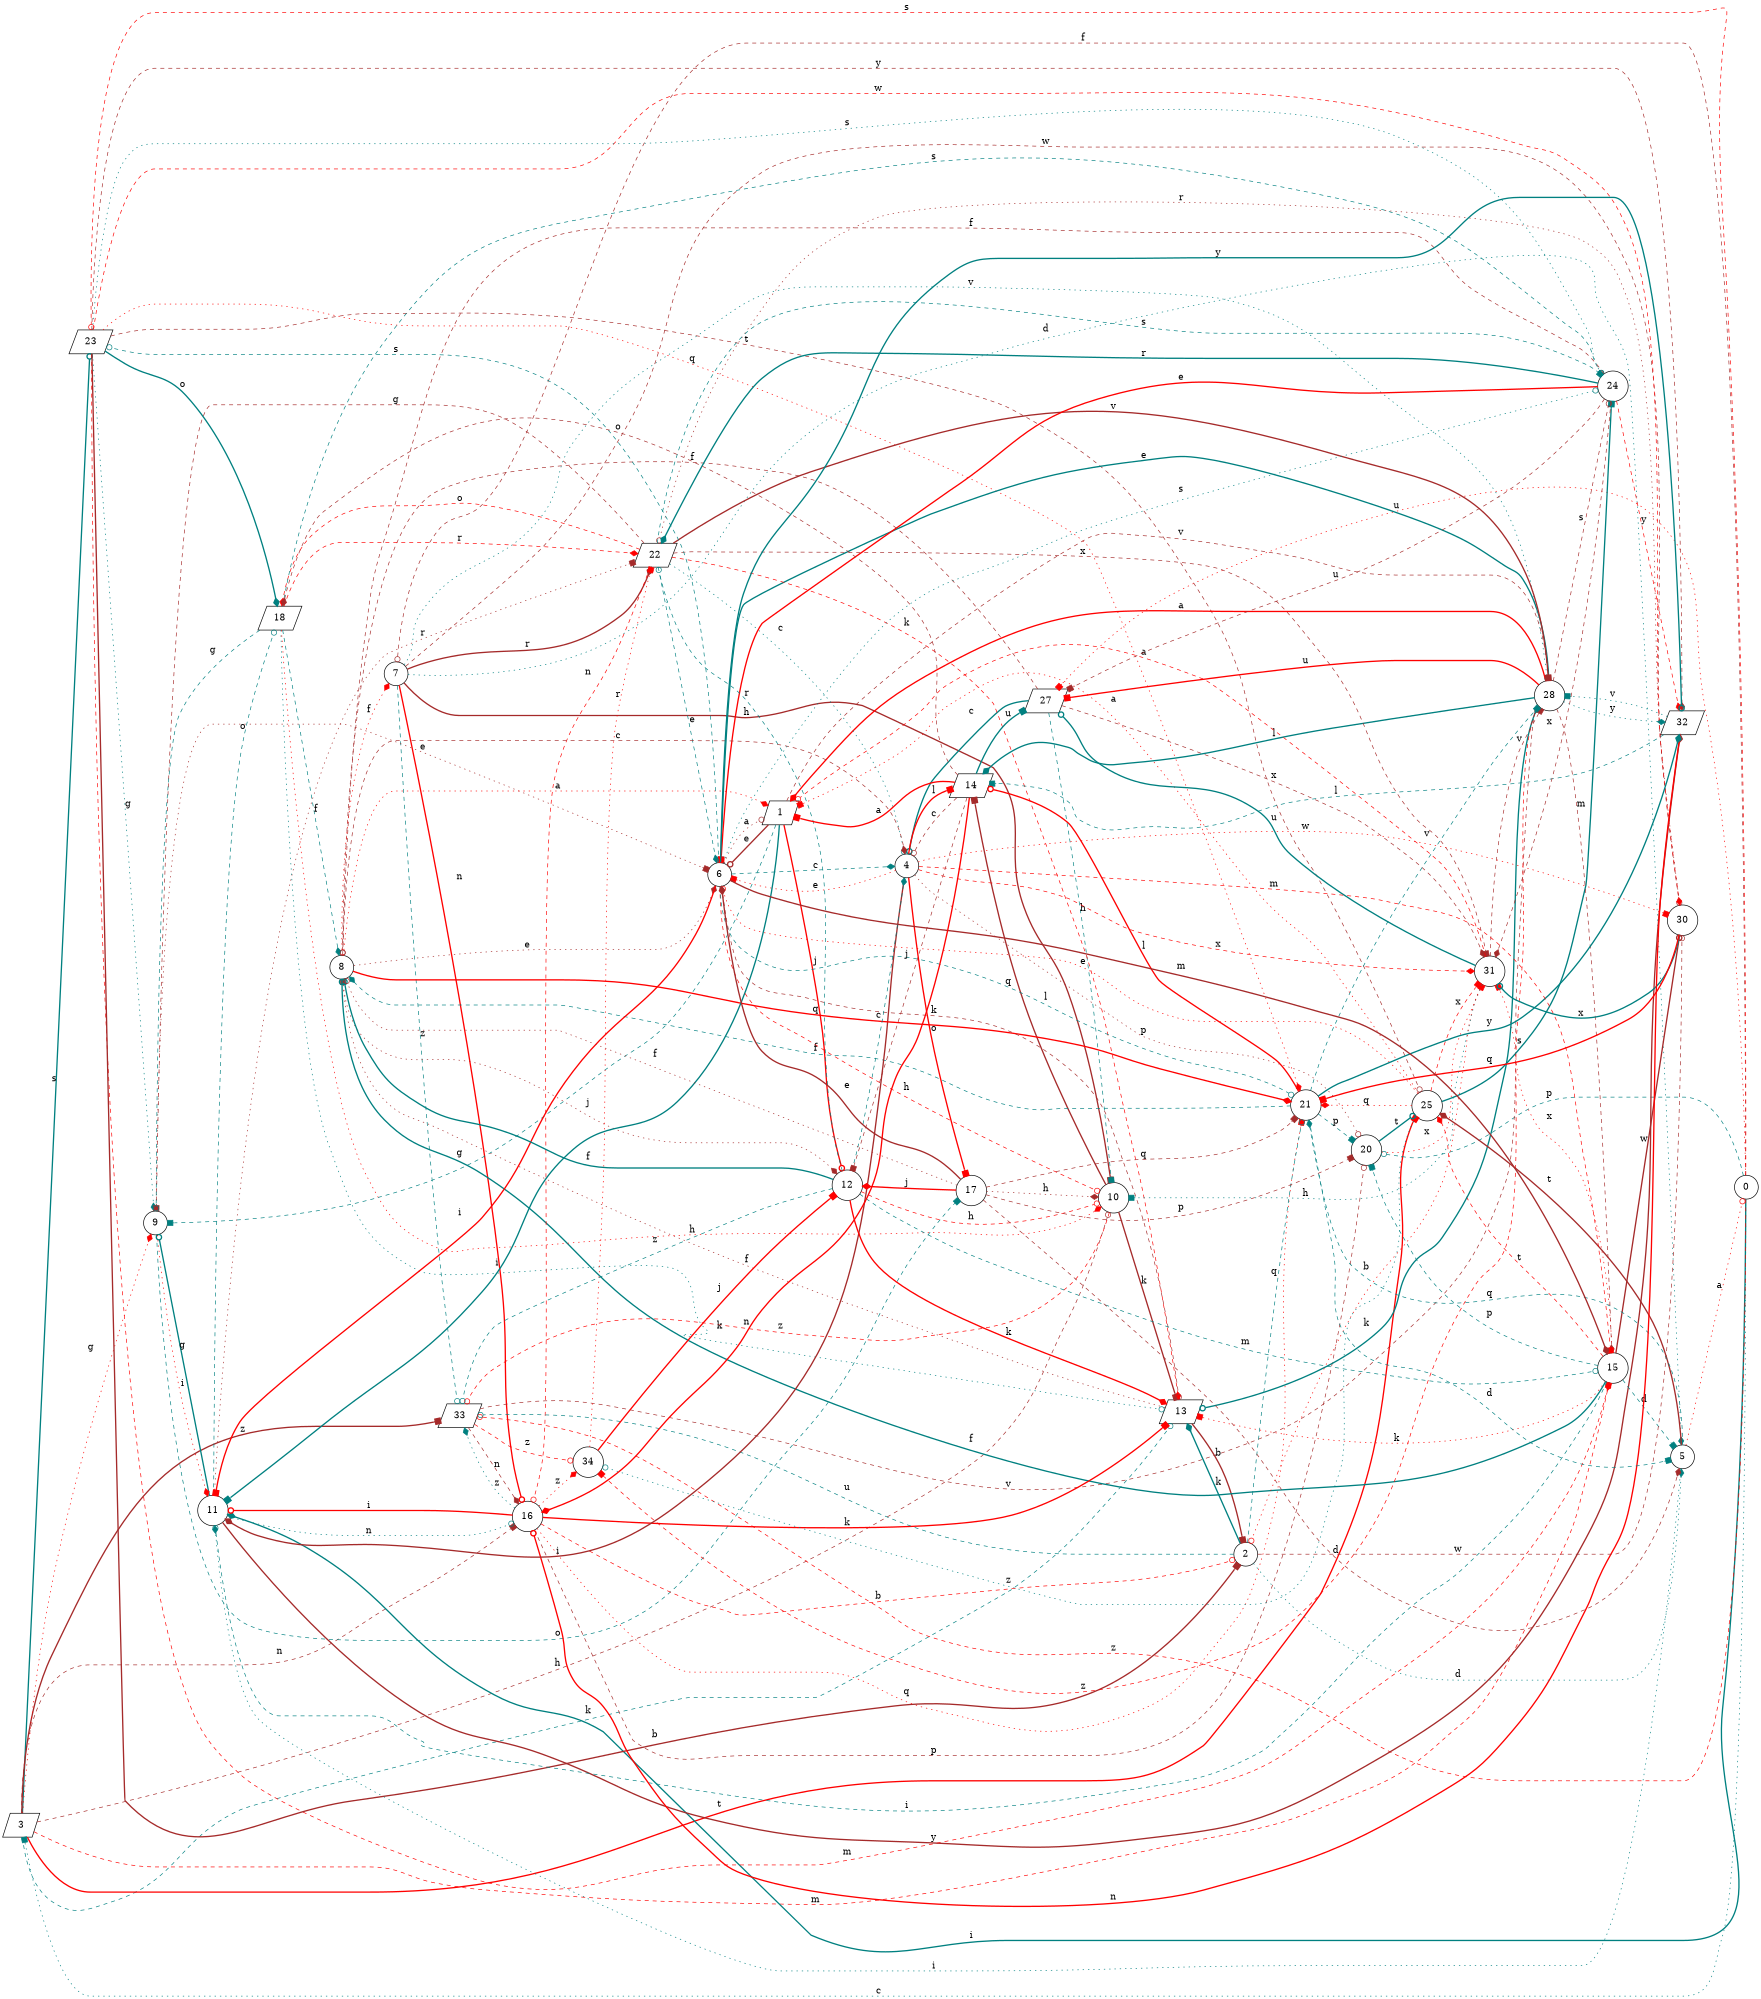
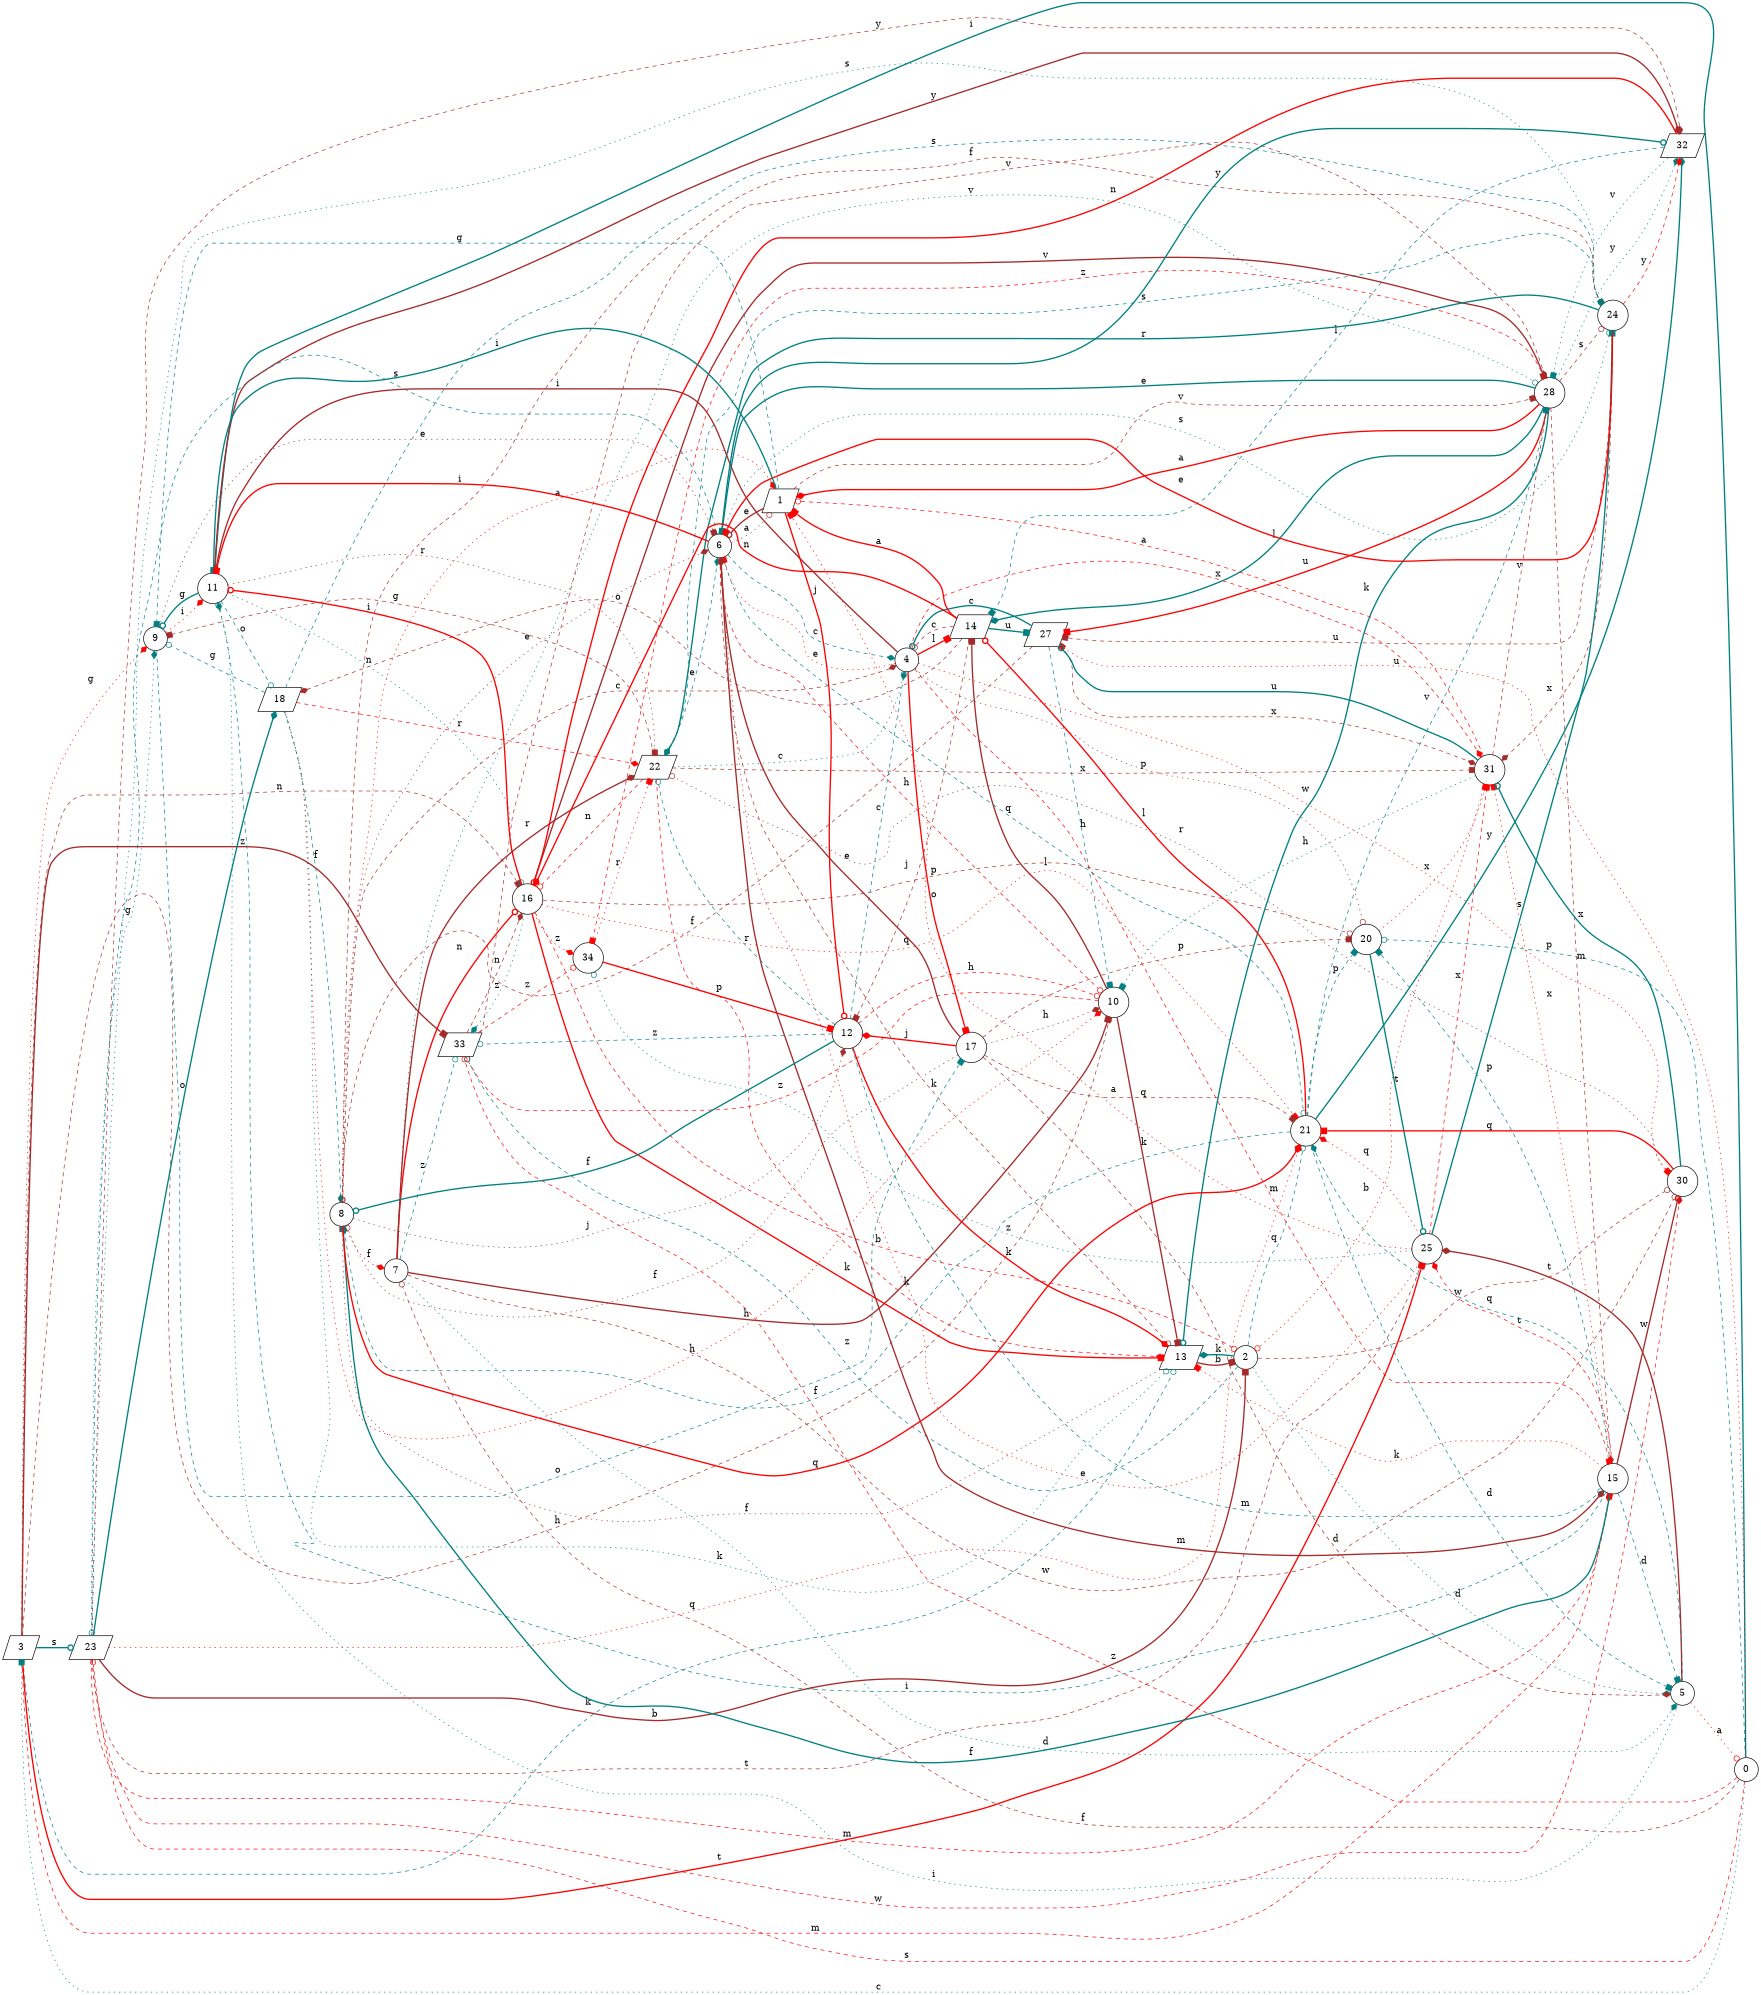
  strict digraph {
    rankdir=LR
    node [shape=circle]
    edge [arrowhead=odot color=teal style=dashed]
    3 [shape=parallelogram]
    0
    7
    11
    20
    23 [shape=parallelogram]
    27 [shape=parallelogram]
    33 [shape=parallelogram]
    9
    13 [shape=parallelogram]
    10
    15
    16
    25
    28
    5
    30
    22 [shape=parallelogram]
    32 [shape=parallelogram]
    18 [shape=parallelogram]
    31
    2
    21
    24
    4
    8
    34
    1 [shape=parallelogram]
    6
    12
    17
    14 [shape=parallelogram]
    3 -> 23 [label=s style=bold]
    3 -> 33 [arrowhead=box color=brown label=z style=bold]
    3 -> 9 [arrowhead=diamond color=red label=g style=dotted]
    3 -> 13 [label=k]
    3 -> 10 [color=brown label=h]
    3 -> 15 [arrowhead=diamond color=red label=m]
    3 -> 16 [arrowhead=box color=brown label=n]
    3 -> 25 [arrowhead=box color=red label=t style=bold]
    0 -> 3 [arrowhead=box label=c style=dotted]
    0 -> 7 [color=brown label=f]
    0 -> 11 [arrowhead=diamond label=i style=bold]
    0 -> 20 [label=p]
    0 -> 23 [color=red label=s]
    0 -> 27 [arrowhead=box color=red label=u style=dotted]
    0 -> 33 [color=red label=z]
    7 -> 33 [label=z]
    7 -> 10 [arrowhead=box color=brown label=h style=bold]
    7 -> 16 [color=red label=n style=bold]
    7 -> 28 [label=v style=dotted]
    7 -> 5 [arrowhead=diamond label=d style=dotted]
    7 -> 30 [color=brown label=w]
    7 -> 22 [arrowhead=diamond color=brown label=r style=bold]
    11 -> 9 [label=g style=bold]
    11 -> 16 [label=n style=dotted]
    11 -> 22 [arrowhead=box color=brown label=r style=dotted]
    11 -> 32 [arrowhead=diamond color=brown label=y style=bold]
    11 -> 18 [label=o]
    20 -> 25 [label=t style=bold]
    20 -> 31 [arrowhead=box color=red label=x style=dotted]
    23 -> 9 [arrowhead=diamond label=g style=dotted]
    23 -> 15 [arrowhead=box color=red label=m]
    23 -> 25 [color=brown label=t]
    23 -> 30 [arrowhead=diamond color=red label=w]
    23 -> 32 [arrowhead=diamond color=brown label=y]
    23 -> 18 [arrowhead=diamond label=o style=bold]
    23 -> 2 [arrowhead=box color=brown label=b style=bold]
    23 -> 21 [arrowhead=diamond color=red label=q style=dotted]
    23 -> 24 [label=s style=dotted]
    27 -> 10 [arrowhead=box label=h]
    27 -> 31 [arrowhead=diamond color=brown label=x]
    27 -> 4 [label=c style=bold]
    27 -> 8 [color=brown label=f]
    33 -> 16 [arrowhead=diamond color=brown label=n]
    33 -> 28 [arrowhead=diamond color=brown label=v]
    33 -> 34 [color=red label=z]
    9 -> 11 [arrowhead=diamond color=red label=i style=dotted]
    9 -> 6 [arrowhead=box color=brown label=e style=dotted]
    9 -> 17 [arrowhead=box label=o]
    13 -> 2 [arrowhead=box color=brown label=b style=bold]
    13 -> 8 [arrowhead=box color=brown label=f style=dotted]
    10 -> 33 [color=red label=z]
    10 -> 13 [arrowhead=box color=brown label=k style=bold]
    10 -> 14 [arrowhead=box color=brown label=l style=bold]
    15 -> 11 [label=i]
    15 -> 20 [arrowhead=box label=p]
    15 -> 13 [arrowhead=box color=red label=k style=dotted]
    15 -> 25 [arrowhead=diamond color=red label=t]
    15 -> 5 [arrowhead=box label=d]
    15 -> 30 [color=brown label=w style=bold]
    15 -> 31 [arrowhead=box color=red label=x style=dotted]
    15 -> 8 [label=f style=bold]
    16 -> 11 [color=red label=i style=bold]
    16 -> 20 [color=brown label=p]
    16 -> 33 [arrowhead=diamond label=z style=dotted]
    16 -> 13 [arrowhead=box color=red label=k style=bold]
-   22 -> 28 [arrowhead=box color=brown label=v style=bold]
+   16 -> 28 [arrowhead=box color=brown label=v style=bold]
    16 -> 2 [color=red label=b]
    16 -> 21 [arrowhead=box color=red label=q style=dotted]
    16 -> 34 [arrowhead=diamond color=red label=z style=dotted]
    25 -> 31 [arrowhead=box color=red label=x]
    25 -> 21 [arrowhead=diamond color=red label=q style=dotted]
    25 -> 24 [arrowhead=box label=s style=bold]
    25 -> 34 [label=z style=dotted]
    25 -> 1 [arrowhead=box color=red label=a style=dotted]
    25 -> 6 [color=red label=e style=dotted]
    28 -> 27 [arrowhead=box color=red label=u style=bold]
    28 -> 13 [label=k style=bold]
    28 -> 15 [arrowhead=diamond color=brown label=m]
    28 -> 32 [arrowhead=diamond label=y style=dotted]
    28 -> 24 [color=brown label=s]
    28 -> 34 [arrowhead=box color=red label=z]
    28 -> 1 [arrowhead=diamond color=red label=a style=bold]
    28 -> 6 [arrowhead=box label=e style=bold]
    28 -> 14 [arrowhead=diamond label=l style=bold]
    5 -> 0 [color=red label=a style=dotted]
    5 -> 11 [arrowhead=diamond label=i style=dotted]
    5 -> 25 [arrowhead=diamond color=brown label=t style=bold]
    5 -> 21 [arrowhead=diamond label=q]
    30 -> 22 [color=brown label=r style=dotted]
    30 -> 31 [label=x style=bold]
    30 -> 21 [arrowhead=box color=red label=q style=bold]
    22 -> 9 [arrowhead=box color=brown label=g]
    22 -> 13 [arrowhead=diamond color=red label=k]
    22 -> 16 [color=red label=n]
-   22 -> 18 [arrowhead=diamond color=red label=o]
    22 -> 31 [arrowhead=box color=brown label=x]
    22 -> 24 [arrowhead=box label=s]
    22 -> 4 [label=c style=dotted]
    22 -> 6 [arrowhead=diamond label=e]
    32 -> 16 [color=red label=n style=bold]
    32 -> 28 [arrowhead=box label=v style=dotted]
    32 -> 14 [arrowhead=box label=l]
    18 -> 9 [label=g]
    18 -> 13 [label=k style=dotted]
    18 -> 10 [arrowhead=diamond color=red label=h style=dotted]
    18 -> 22 [arrowhead=diamond color=red label=r]
    18 -> 24 [label=s]
    18 -> 8 [arrowhead=diamond label=f]
    31 -> 27 [label=u style=bold]
    31 -> 10 [arrowhead=box label=h style=dotted]
    31 -> 28 [arrowhead=box color=brown label=v]
    31 -> 2 [color=red label=b style=dotted]
    31 -> 1 [color=red label=a]
-   2 -> 33 [label=u]
+   2 -> 33 [label=z]
    2 -> 13 [arrowhead=diamond label=k style=bold]
    2 -> 5 [arrowhead=diamond label=d style=dotted]
    2 -> 30 [color=brown label=w]
    2 -> 21 [label=q]
    21 -> 20 [arrowhead=box label=p]
    21 -> 28 [arrowhead=box label=v]
    21 -> 5 [arrowhead=box label=d]
    21 -> 32 [arrowhead=diamond label=y style=bold]
    21 -> 8 [arrowhead=diamond label=f]
    21 -> 14 [color=red label=l style=bold]
    24 -> 27 [arrowhead=box color=brown label=u]
    24 -> 22 [arrowhead=diamond label=r style=bold]
    24 -> 32 [arrowhead=diamond color=red label=y]
    24 -> 31 [arrowhead=diamond color=brown label=x]
    24 -> 8 [color=brown label=f]
    24 -> 6 [arrowhead=box color=red label=e style=bold]
    4 -> 11 [arrowhead=diamond color=brown label=i style=bold]
    4 -> 20 [color=brown label=p style=dotted]
    4 -> 15 [arrowhead=box color=red label=m]
    4 -> 30 [arrowhead=box color=red label=w style=dotted]
    4 -> 31 [arrowhead=diamond color=red label=x]
    4 -> 6 [arrowhead=box color=red label=e style=dotted]
    4 -> 17 [arrowhead=box color=red label=o style=bold]
    4 -> 14 [arrowhead=box color=red label=l style=bold]
    8 -> 7 [arrowhead=diamond color=red label=f style=dotted]
    8 -> 21 [arrowhead=diamond color=red label=q style=bold]
    8 -> 4 [arrowhead=diamond color=brown label=c]
    8 -> 1 [arrowhead=diamond color=red label=a style=dotted]
    8 -> 6 [arrowhead=diamond color=brown label=e style=dotted]
    8 -> 12 [arrowhead=diamond color=brown label=j style=dotted]
    34 -> 22 [arrowhead=box color=red label=r style=dotted]
-   34 -> 12 [arrowhead=box color=red label=j style=bold]
+   34 -> 12 [arrowhead=box color=red label=p style=bold]
    1 -> 11 [arrowhead=box label=i style=bold]
    1 -> 9 [arrowhead=box label=g]
    1 -> 28 [arrowhead=box color=brown label=v]
    1 -> 6 [color=brown label=e style=bold]
    1 -> 12 [color=red label=j style=bold]
    6 -> 11 [arrowhead=box color=red label=i style=bold]
    6 -> 23 [label=s]
    6 -> 13 [color=brown label=k]
    6 -> 10 [color=red label=h]
    6 -> 15 [arrowhead=diamond color=brown label=m style=bold]
    6 -> 32 [label=y style=bold]
    6 -> 21 [label=q]
    6 -> 24 [label=s style=dotted]
    6 -> 4 [arrowhead=diamond label=c]
    6 -> 1 [color=brown label=a style=dotted]
    12 -> 33 [label=z]
    12 -> 13 [arrowhead=diamond color=red label=k style=bold]
    12 -> 10 [color=red label=h]
    12 -> 15 [label=m]
    12 -> 22 [label=r]
    12 -> 4 [arrowhead=diamond label=c]
    12 -> 8 [label=f style=bold]
    17 -> 20 [arrowhead=box color=brown label=p]
    17 -> 10 [arrowhead=diamond color=brown label=h style=dotted]
    17 -> 5 [arrowhead=diamond color=brown label=d]
    17 -> 21 [arrowhead=box color=brown label=q]
    17 -> 8 [color=brown label=f style=dotted]
    17 -> 6 [arrowhead=diamond color=brown label=e style=bold]
    17 -> 12 [arrowhead=diamond color=red label=j style=bold]
    14 -> 27 [arrowhead=box label=u style=bold]
    14 -> 16 [arrowhead=diamond color=red label=n style=bold]
    14 -> 18 [arrowhead=diamond color=brown label=o]
    14 -> 4 [color=brown label=c]
    14 -> 1 [arrowhead=box color=red label=a style=bold]
    14 -> 12 [arrowhead=box color=brown label=j]
  }
